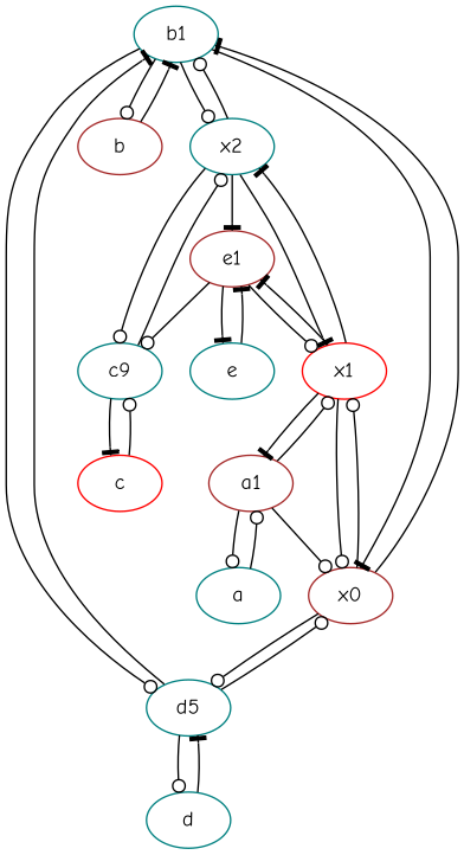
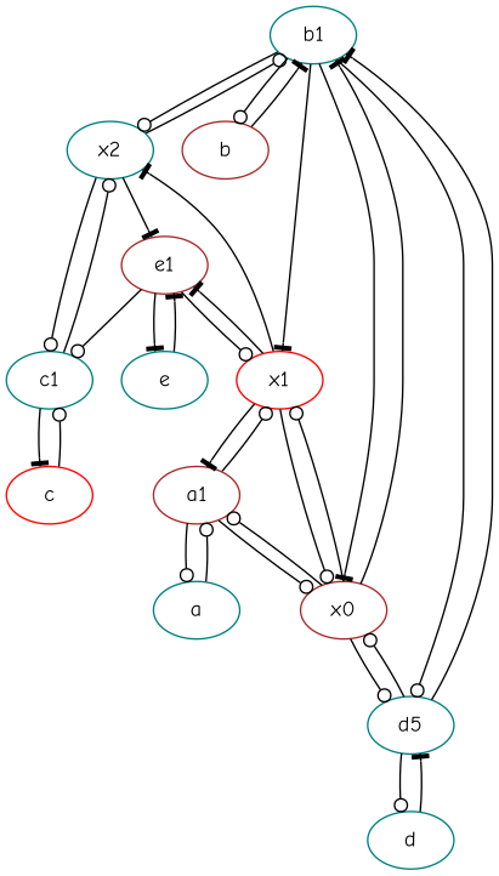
  digraph {
    fontname="Comic Neue"
    node [color=teal fontname="Comic Neue"]
    edge [arrowhead=odot fontname="Comic Neue"]
    b1
    x2
    b [color=brown]
    x0 [color=brown]
    n5 [label=d5]
    x1 [color=red]
-   c1 [label=c9]
+   c1
    e1 [color=brown]
    a1 [color=brown]
    c [color=red]
    a
    d
    e
    b1 -> x2
    b1 -> b
    b1 -> x0 [arrowhead=tee]
    b1 -> n5
    x2 -> b1
-   x2 -> x1 [arrowhead=tee]
+   b1 -> x1 [arrowhead=tee]
    x2 -> c1
    x2 -> e1 [arrowhead=tee]
    b -> b1 [arrowhead=tee]
    x0 -> b1 [arrowhead=tee]
    x0 -> n5
    x0 -> x1
+   x0 -> a1
    n5 -> b1 [arrowhead=tee]
    n5 -> x0
    n5 -> d
    x1 -> x2 [arrowhead=tee]
    x1 -> x0
    x1 -> e1 [arrowhead=tee]
    x1 -> a1 [arrowhead=tee]
    c1 -> x2
    c1 -> c [arrowhead=tee]
    e1 -> x1
    e1 -> c1
    e1 -> e [arrowhead=tee]
    a1 -> x0
    a1 -> x1
    a1 -> a
    c -> c1
    a -> a1
    d -> n5 [arrowhead=tee]
    e -> e1 [arrowhead=tee]
  }
